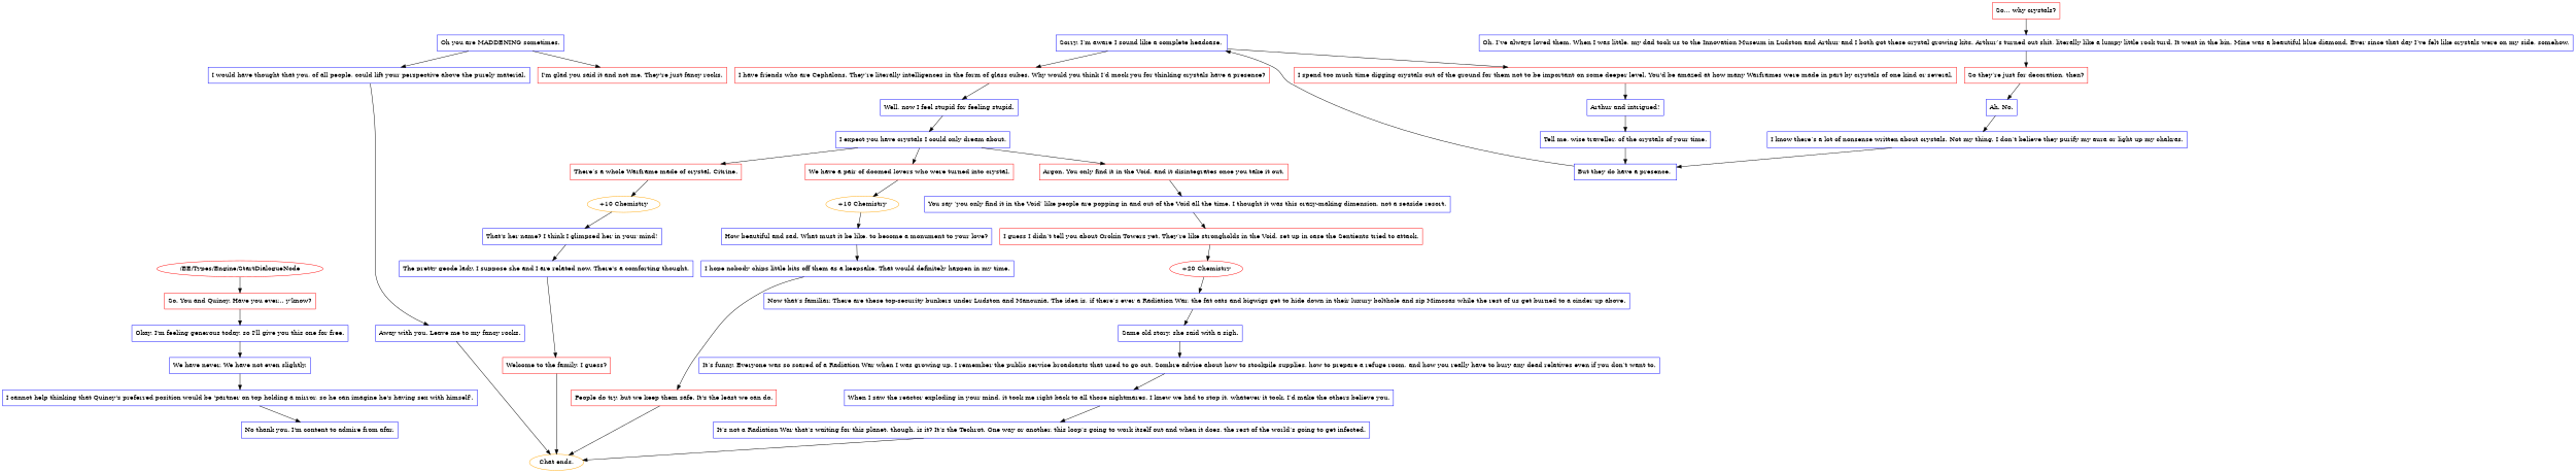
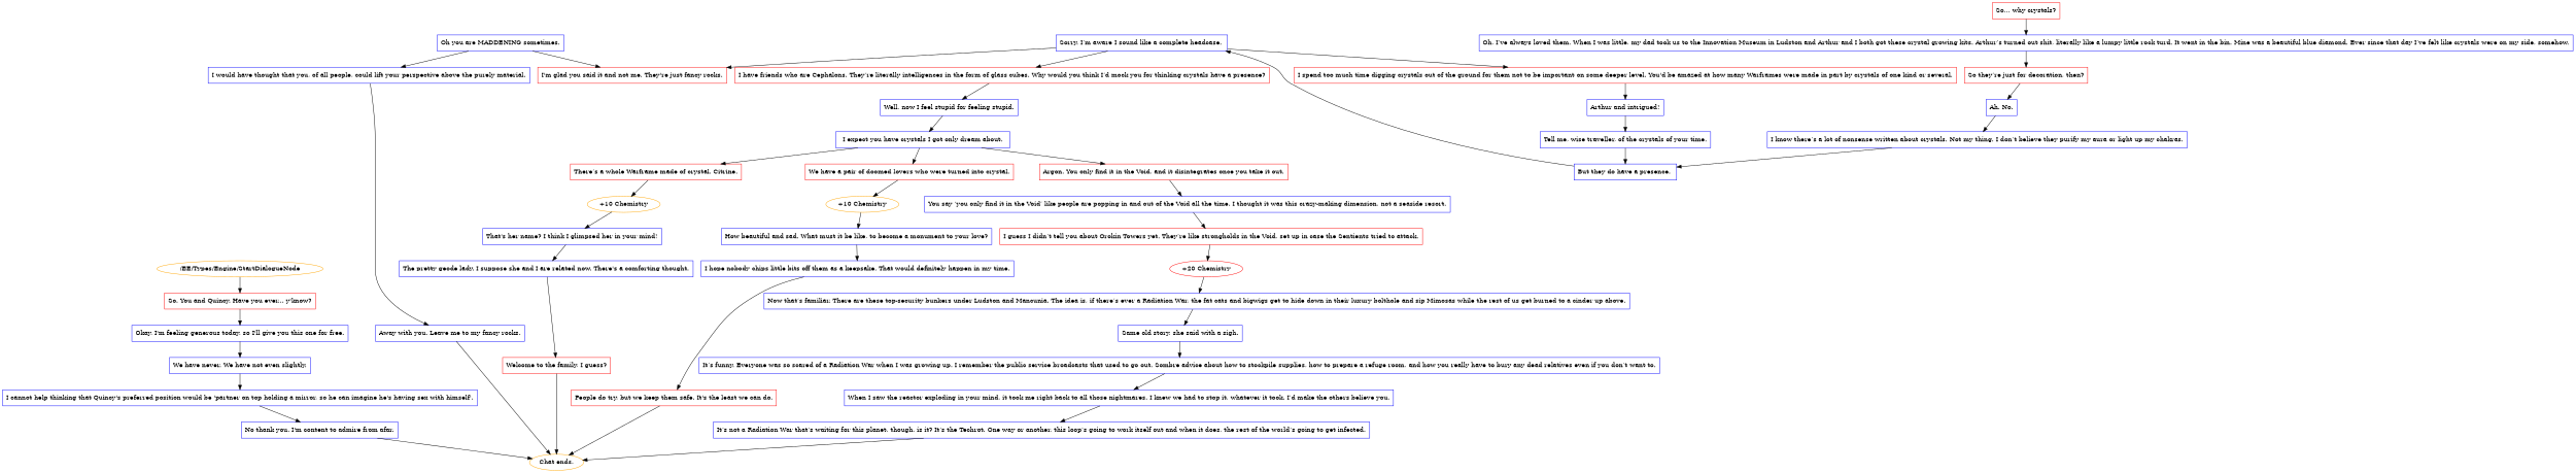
  digraph {
    node [color=blue shape=box]
-   n1 [color=red label="/EE/Types/Engine/StartDialogueNode" shape=""]
+   n1 [color=orange label="/EE/Types/Engine/StartDialogueNode" shape=""]
    n2 [color=red label="So. You and Quincy. Have you ever... y'know?"]
    n3 [color=red label="So… why crystals?"]
    n4 [label="Oh, I’ve always loved them. When I was little, my dad took us to the Innovation Museum in Ludston and Arthur and I both got these crystal growing kits. Arthur’s turned out shit, literally like a lumpy little rock turd. It went in the bin. Mine was a beautiful blue diamond. Ever since that day I’ve felt like crystals were on my side, somehow."]
    n5 [label="Okay, I'm feeling generous today, so I'll give you this one for free."]
    n6 [color=red label="So they’re just for decoration, then?"]
    n7 [label="We have never. We have not even slightly."]
    n8 [label="Ah. No."]
    n9 [label="I cannot help thinking that Quincy's preferred position would be 'partner on top holding a mirror, so he can imagine he's having sex with himself'."]
    n10 [label="I know there’s a lot of nonsense written about crystals. Not my thing. I don’t believe they purify my aura or light up my chakras."]
    n11 [label="No thank you. I'm content to admire from afar."]
    n12 [label="But they do have a presence. "]
    "Chat ends." [color=orange shape=""]
    n14 [label="Sorry. I’m aware I sound like a complete headcase. "]
    n15 [color=red label="I'm glad you said it and not me. They're just fancy rocks."]
    n16 [color=red label="I have friends who are Cephalons. They’re literally intelligences in the form of glass cubes. Why would you think I’d mock you for thinking crystals have a presence?"]
    n17 [color=red label="I spend too much time digging crystals out of the ground for them not to be important on some deeper level. You'd be amazed at how many Warframes were made in part by crystals of one kind or several."]
    n18 [label="Well, now I feel stupid for feeling stupid."]
    n19 [label="Arthur and intrigued!"]
    n20 [label="Oh you are MADDENING sometimes."]
    n21 [label="I would have thought that you, of all people, could lift your perspective above the purely material."]
-   n22 [label="I expect you have crystals I could only dream about."]
+   n22 [label="I expect you have crystals I got only dream about."]
    n23 [label="Tell me, wise traveller, of the crystals of your time."]
    n24 [label="Away with you. Leave me to my fancy rocks."]
    n25 [color=red label="Argon. You only find it in the Void, and it disintegrates once you take it out."]
    n26 [color=red label="There’s a whole Warframe made of crystal. Citrine."]
    n27 [color=red label="We have a pair of doomed lovers who were turned into crystal."]
    n28 [label="You say ‘you only find it in the Void’ like people are popping in and out of the Void all the time. I thought it was this crazy-making dimension, not a seaside resort."]
    n29 [color=orange label="+10 Chemistry" shape=""]
    n30 [color=orange label="+10 Chemistry" shape=""]
    n31 [color=red label="I guess I didn’t tell you about Orokin Towers yet. They’re like strongholds in the Void, set up in case the Sentients tried to attack."]
    n32 [label="That's her name? I think I glimpsed her in your mind!"]
    n33 [label="How beautiful and sad. What must it be like, to become a monument to your love?"]
    n34 [color=red label="+20 Chemistry" shape=""]
    n35 [label="The pretty geode lady. I suppose she and I are related now. There's a comforting thought."]
    n36 [label="I hope nobody chips little bits off them as a keepsake. That would definitely happen in my time."]
    n37 [label="Now that’s familiar. There are these top-security bunkers under Ludston and Mancunia. The idea is, if there’s ever a Radiation War, the fat cats and bigwigs get to hide down in their luxury bolthole and sip Mimosas while the rest of us get burned to a cinder up above."]
    n38 [color=red label="Welcome to the family, I guess?"]
    n39 [color=red label="People do try, but we keep them safe. It's the least we can do."]
    n40 [label="Same old story, she said with a sigh."]
    n41 [label="It’s funny. Everyone was so scared of a Radiation War when I was growing up. I remember the public service broadcasts that used to go out. Sombre advice about how to stockpile supplies, how to prepare a refuge room, and how you really have to bury any dead relatives even if you don’t want to."]
    n42 [label="When I saw the reactor exploding in your mind, it took me right back to all those nightmares. I knew we had to stop it, whatever it took. I’d make the others believe you."]
    n43 [label="It’s not a Radiation War that’s waiting for this planet, though, is it? It’s the Techrot. One way or another, this loop’s going to work itself out and when it does, the rest of the world’s going to get infected."]
    n1 -> n2
    n2 -> n5
    n3 -> n4
    n4 -> n6
    n5 -> n7
    n6 -> n8
    n7 -> n9
    n8 -> n10
    n9 -> n11
    n10 -> n12
+   n11 -> "Chat ends."
    n12 -> n14
+   n14 -> n15
    n14 -> n16
    n14 -> n17
    n16 -> n18
    n17 -> n19
    n18 -> n22
    n19 -> n23
    n20 -> n15
    n20 -> n21
    n21 -> n24
    n22 -> n25
    n22 -> n26
    n22 -> n27
    n23 -> n12
    n24 -> "Chat ends."
    n25 -> n28
    n26 -> n29
    n27 -> n30
    n28 -> n31
    n29 -> n32
    n30 -> n33
    n31 -> n34
    n32 -> n35
    n33 -> n36
    n34 -> n37
    n35 -> n38
    n36 -> n39
    n37 -> n40
    n38 -> "Chat ends."
    n39 -> "Chat ends."
    n40 -> n41
    n41 -> n42
    n42 -> n43
    n43 -> "Chat ends."
  }
